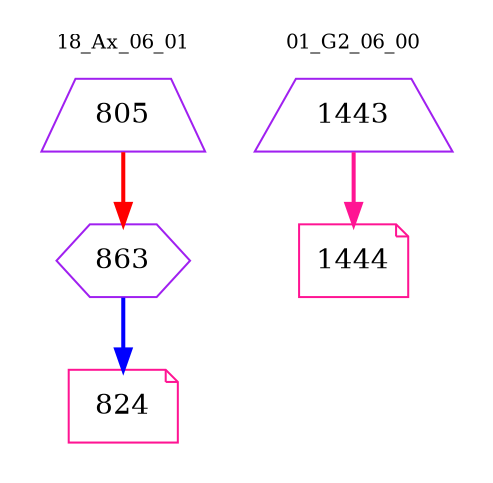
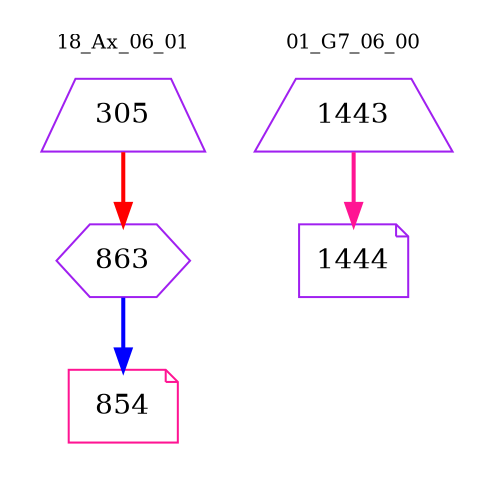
  digraph {
    node [color=purple shape=trapezium]
    edge [style=bold]
-   n1 [label=805]
+   n1 [label=305]
    n2 [label=863 shape=hexagon]
-   n3 [color=deeppink label=824 shape=note]
+   n3 [color=deeppink label=854 shape=note]
    n4 [label=1443]
-   n5 [color=deeppink label=1444 shape=note]
+   n5 [label=1444 shape=note]
    subgraph cluster_1 {
      color=white
      fontsize=10
      label="18_Ax_06_01"
      n1
      n2
      n3
    }
    subgraph cluster_2 {
      color=white
      fontsize=10
-     label="01_G2_06_00"
+     label="01_G7_06_00"
      n4
      n5
    }
    n1 -> n2 [color=red]
    n2 -> n3 [color=blue]
    n4 -> n5 [color=deeppink]
  }
